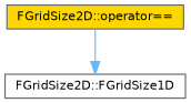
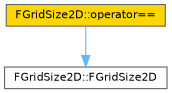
  digraph {
    rankdir=TB
    node [fontname=Helvetica fontsize=10 shape=box style=filled]
    n1 [color=gray40 fillcolor=gold fontcolor=black height=0.2 label="FGridSize2D::operator==" width=0.4]
-   n2 [color=grey40 fillcolor=white height=0.2 label="FGridSize2D::FGridSize1D" width=0.4]
+   n2 [color=grey40 fillcolor=white height=0.2 label="FGridSize2D::FGridSize2D" width=0.4]
    n1 -> n2 [color=steelblue1 fontname=Helvetica fontsize=10 labelfontname=Helvetica labelfontsize=10 style=solid]
  }
